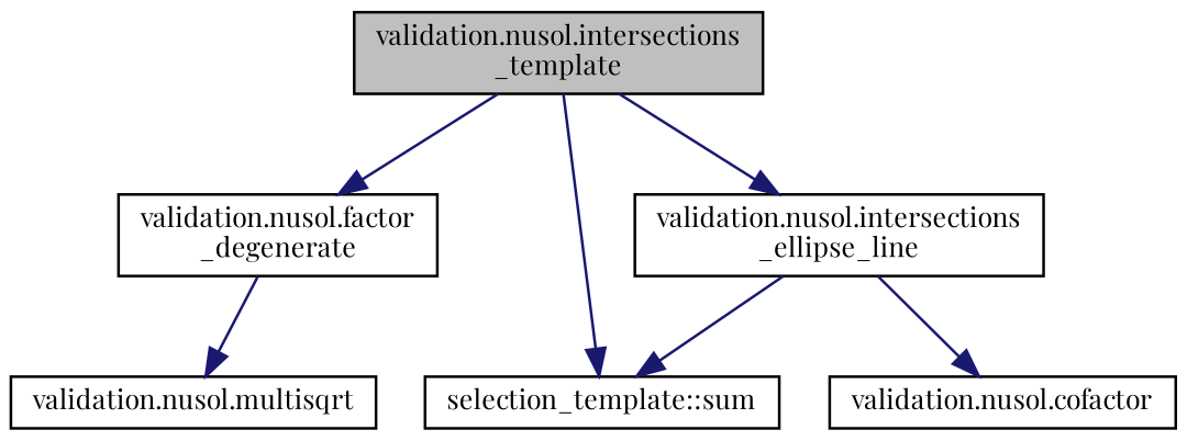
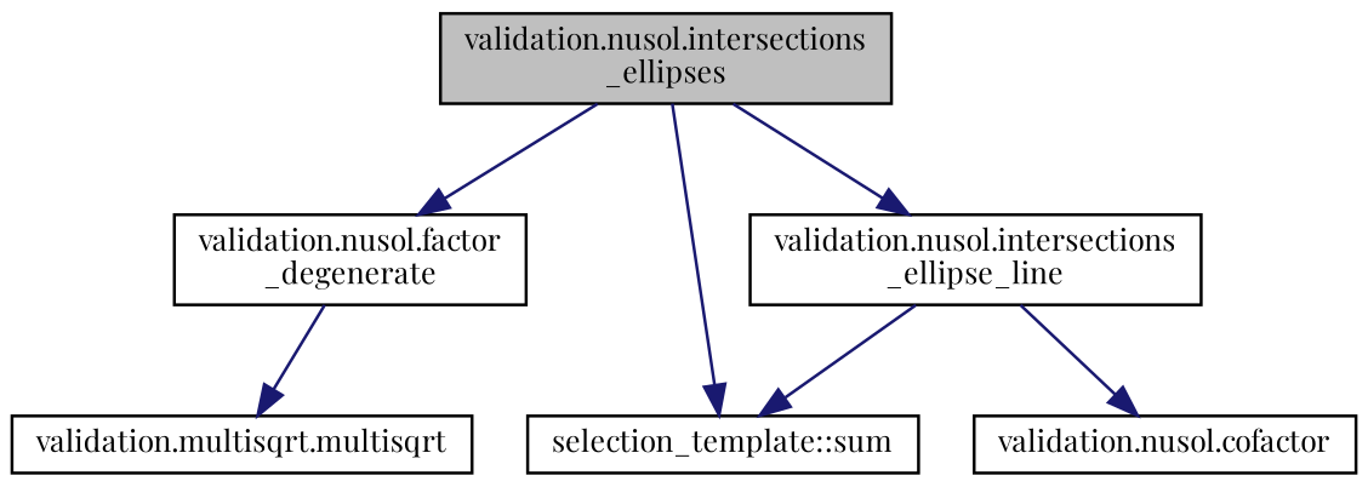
  digraph {
    fontname="Playfair Display"
    rankdir=TB
    node [color=black fillcolor=white fontname="Playfair Display" fontsize=10 shape=record style=filled]
    edge [color=midnightblue fontname="Playfair Display" fontsize=10 labelfontname=Helvetica labelfontsize=10 style=solid]
-   n1 [fillcolor=grey75 fontcolor=black height=0.2 label="validation.nusol.intersections\l_template" width=0.4]
+   n1 [fillcolor=grey75 fontcolor=black height=0.2 label="validation.nusol.intersections\l_ellipses" width=0.4]
    n2 [height=0.2 label="validation.nusol.factor\l_degenerate" width=0.4]
    n3 [height=0.2 label="validation.nusol.intersections\l_ellipse_line" width=0.4]
    n4 [height=0.2 label="selection_template::sum" width=0.4]
-   n5 [height=0.2 label="validation.nusol.multisqrt" width=0.4]
+   n5 [height=0.2 label="validation.multisqrt.multisqrt" width=0.4]
    n6 [height=0.2 label="validation.nusol.cofactor" width=0.4]
    n1 -> n2
    n1 -> n3
    n1 -> n4
    n2 -> n5
    n3 -> n4
    n3 -> n6
  }
